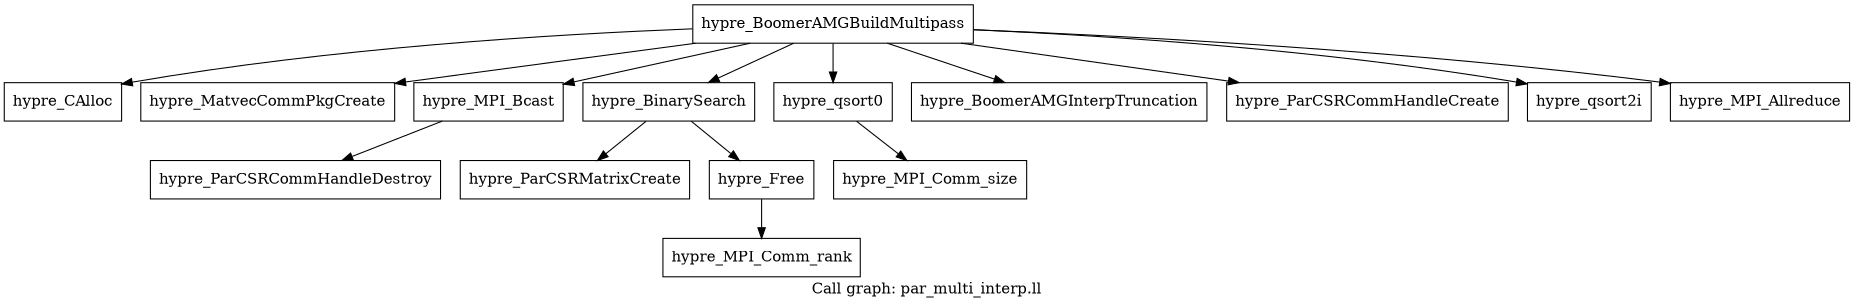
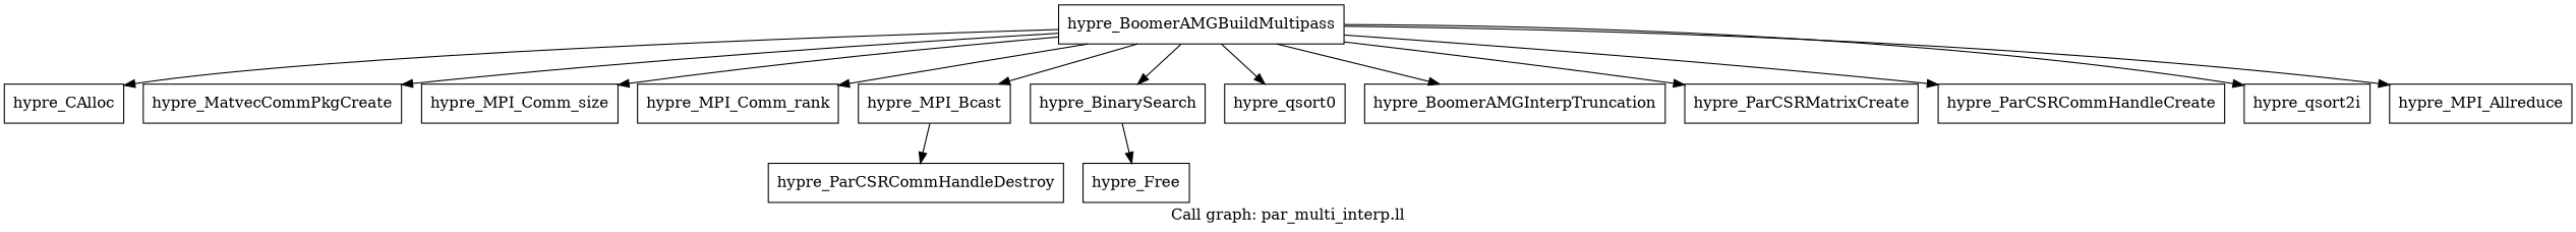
  digraph {
    label="Call graph: par_multi_interp.ll"
    node [shape=record]
    n1 [label="{hypre_BoomerAMGBuildMultipass}"]
    n2 [label="{hypre_CAlloc}"]
    n3 [label="{hypre_MatvecCommPkgCreate}"]
    n4 [label="{hypre_MPI_Comm_size}"]
    n5 [label="{hypre_MPI_Comm_rank}"]
    n6 [label="{hypre_MPI_Bcast}"]
    n7 [label="{hypre_BinarySearch}"]
    n8 [label="{hypre_qsort0}"]
    n9 [label="{hypre_BoomerAMGInterpTruncation}"]
    n10 [label="{hypre_ParCSRMatrixCreate}"]
    n11 [label="{hypre_ParCSRCommHandleCreate}"]
    n12 [label="{hypre_qsort2i}"]
    n13 [label="{hypre_MPI_Allreduce}"]
    n14 [label="{hypre_Free}"]
    n15 [label="{hypre_ParCSRCommHandleDestroy}"]
    n1 -> n2
    n1 -> n3
-   n8 -> n4
-   n14 -> n5
+   n1 -> n4
+   n1 -> n5
    n1 -> n6
    n1 -> n7
    n1 -> n8
    n1 -> n9
-   n7 -> n10
+   n1 -> n10
    n1 -> n11
    n1 -> n12
    n1 -> n13
    n6 -> n15
    n7 -> n14
  }
